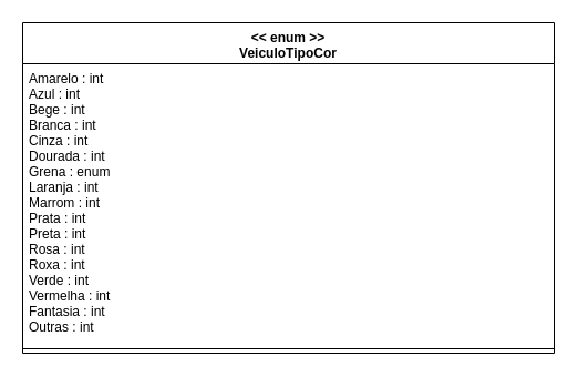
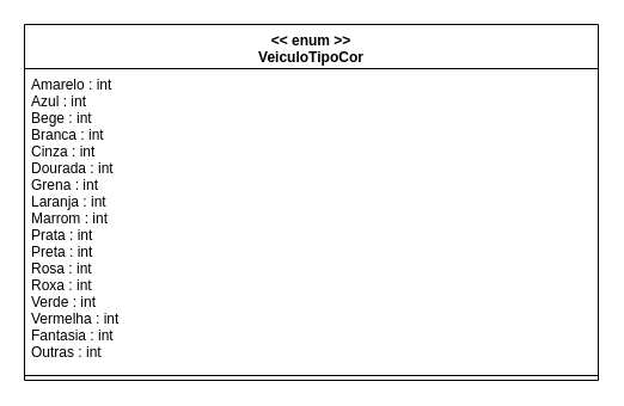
  <mxCell id="0" />
  <mxCell id="1" parent="0" />
  <mxCell id="2" value="&lt;&lt; enum &gt;&gt;&#10;VeiculoTipoCor" style="swimlane;fontStyle=1;align=center;verticalAlign=top;childLayout=stackLayout;horizontal=1;startSize=37;horizontalStack=0;resizeParent=1;resizeParentMax=0;resizeLast=0;collapsible=1;marginBottom=0;" vertex="1" parent="1"><mxGeometry x="20" y="20" width="480" height="298" as="geometry" /></mxCell>
- <mxCell id="3" value="Amarelo : int&#10;Azul : int&#10;Bege : int&#10;Branca : int&#10;Cinza : int&#10;Dourada : int&#10;Grena : enum&#10;Laranja : int&#10;Marrom : int&#10;Prata : int&#10;Preta : int&#10;Rosa : int&#10;Roxa : int&#10;Verde : int&#10;Vermelha : int&#10;Fantasia : int&#10;Outras : int" style="text;strokeColor=none;fillColor=none;align=left;verticalAlign=top;spacingLeft=4;spacingRight=4;overflow=hidden;rotatable=0;points=[[0,0.5],[1,0.5]];portConstraint=eastwest;" vertex="1" parent="2"><mxGeometry y="37" width="480" height="253" as="geometry" /></mxCell>
+ <mxCell id="3" value="Amarelo : int&#10;Azul : int&#10;Bege : int&#10;Branca : int&#10;Cinza : int&#10;Dourada : int&#10;Grena : int&#10;Laranja : int&#10;Marrom : int&#10;Prata : int&#10;Preta : int&#10;Rosa : int&#10;Roxa : int&#10;Verde : int&#10;Vermelha : int&#10;Fantasia : int&#10;Outras : int" style="text;strokeColor=none;fillColor=none;align=left;verticalAlign=top;spacingLeft=4;spacingRight=4;overflow=hidden;rotatable=0;points=[[0,0.5],[1,0.5]];portConstraint=eastwest;" vertex="1" parent="2"><mxGeometry y="37" width="480" height="253" as="geometry" /></mxCell>
  <mxCell id="4" value="" style="line;strokeWidth=1;fillColor=none;align=left;verticalAlign=middle;spacingTop=-1;spacingLeft=3;spacingRight=3;rotatable=0;labelPosition=right;points=[];portConstraint=eastwest;" vertex="1" parent="2"><mxGeometry y="290" width="480" height="8" as="geometry" /></mxCell>
